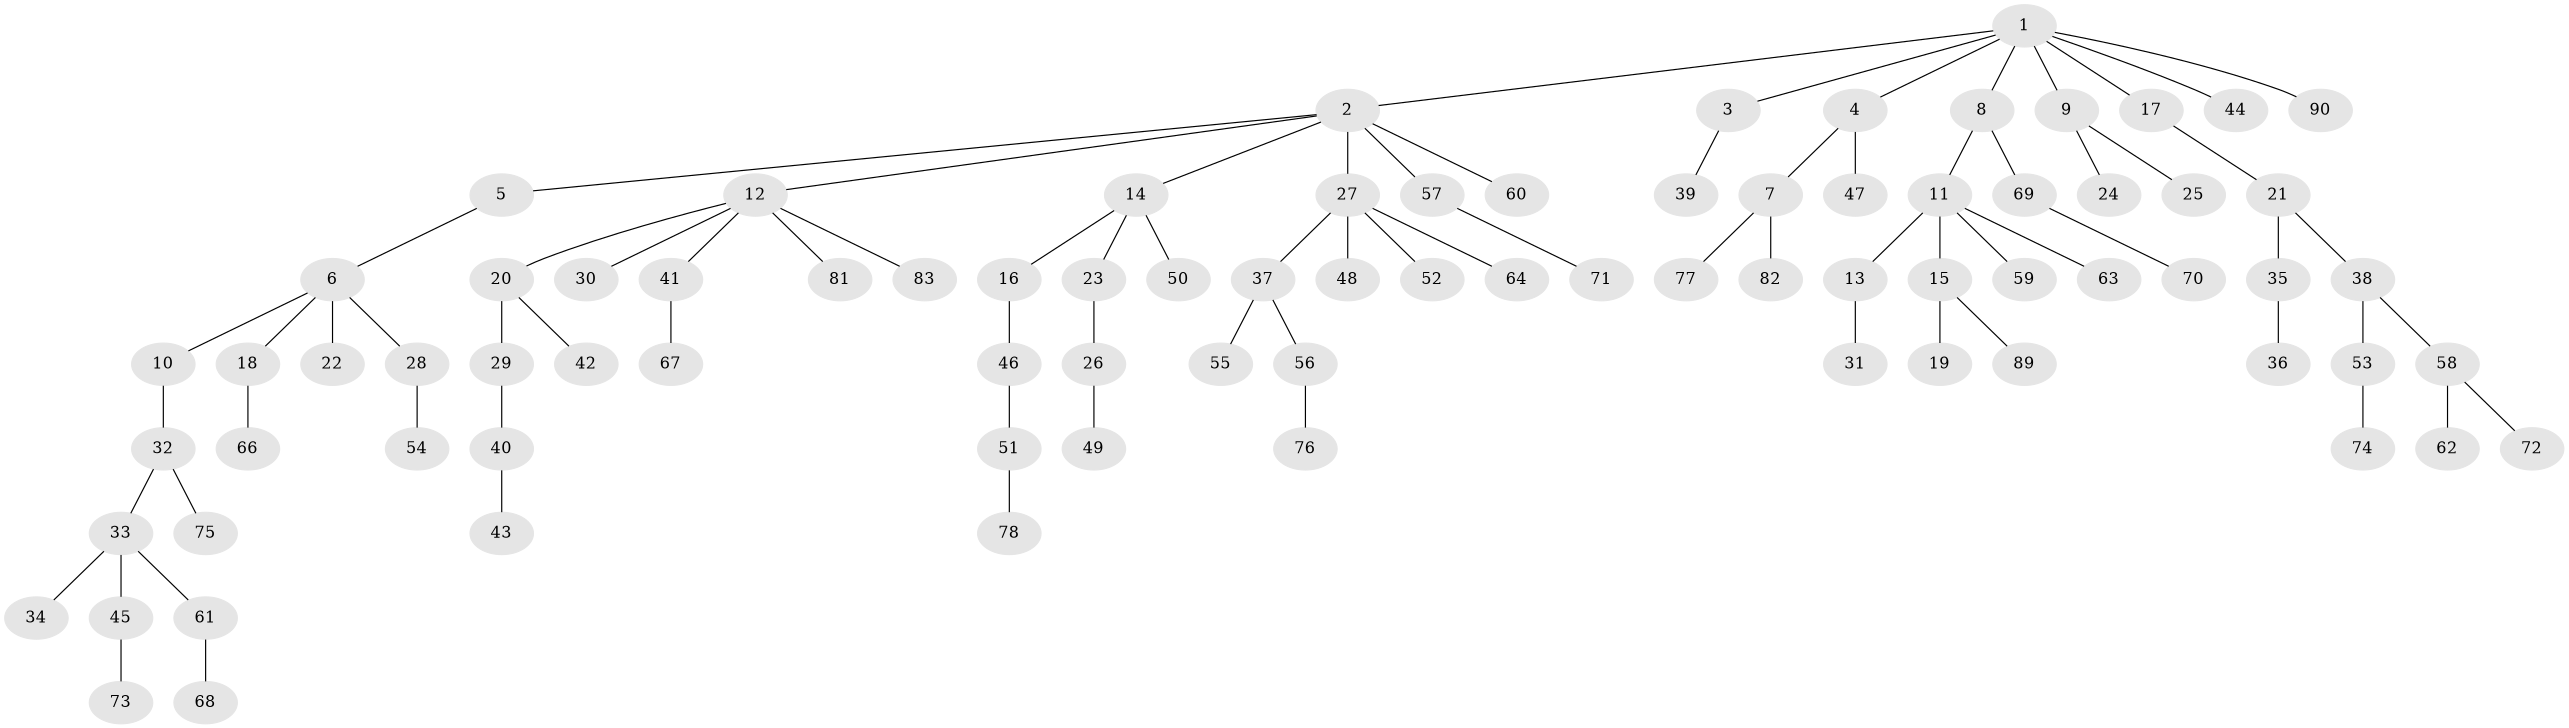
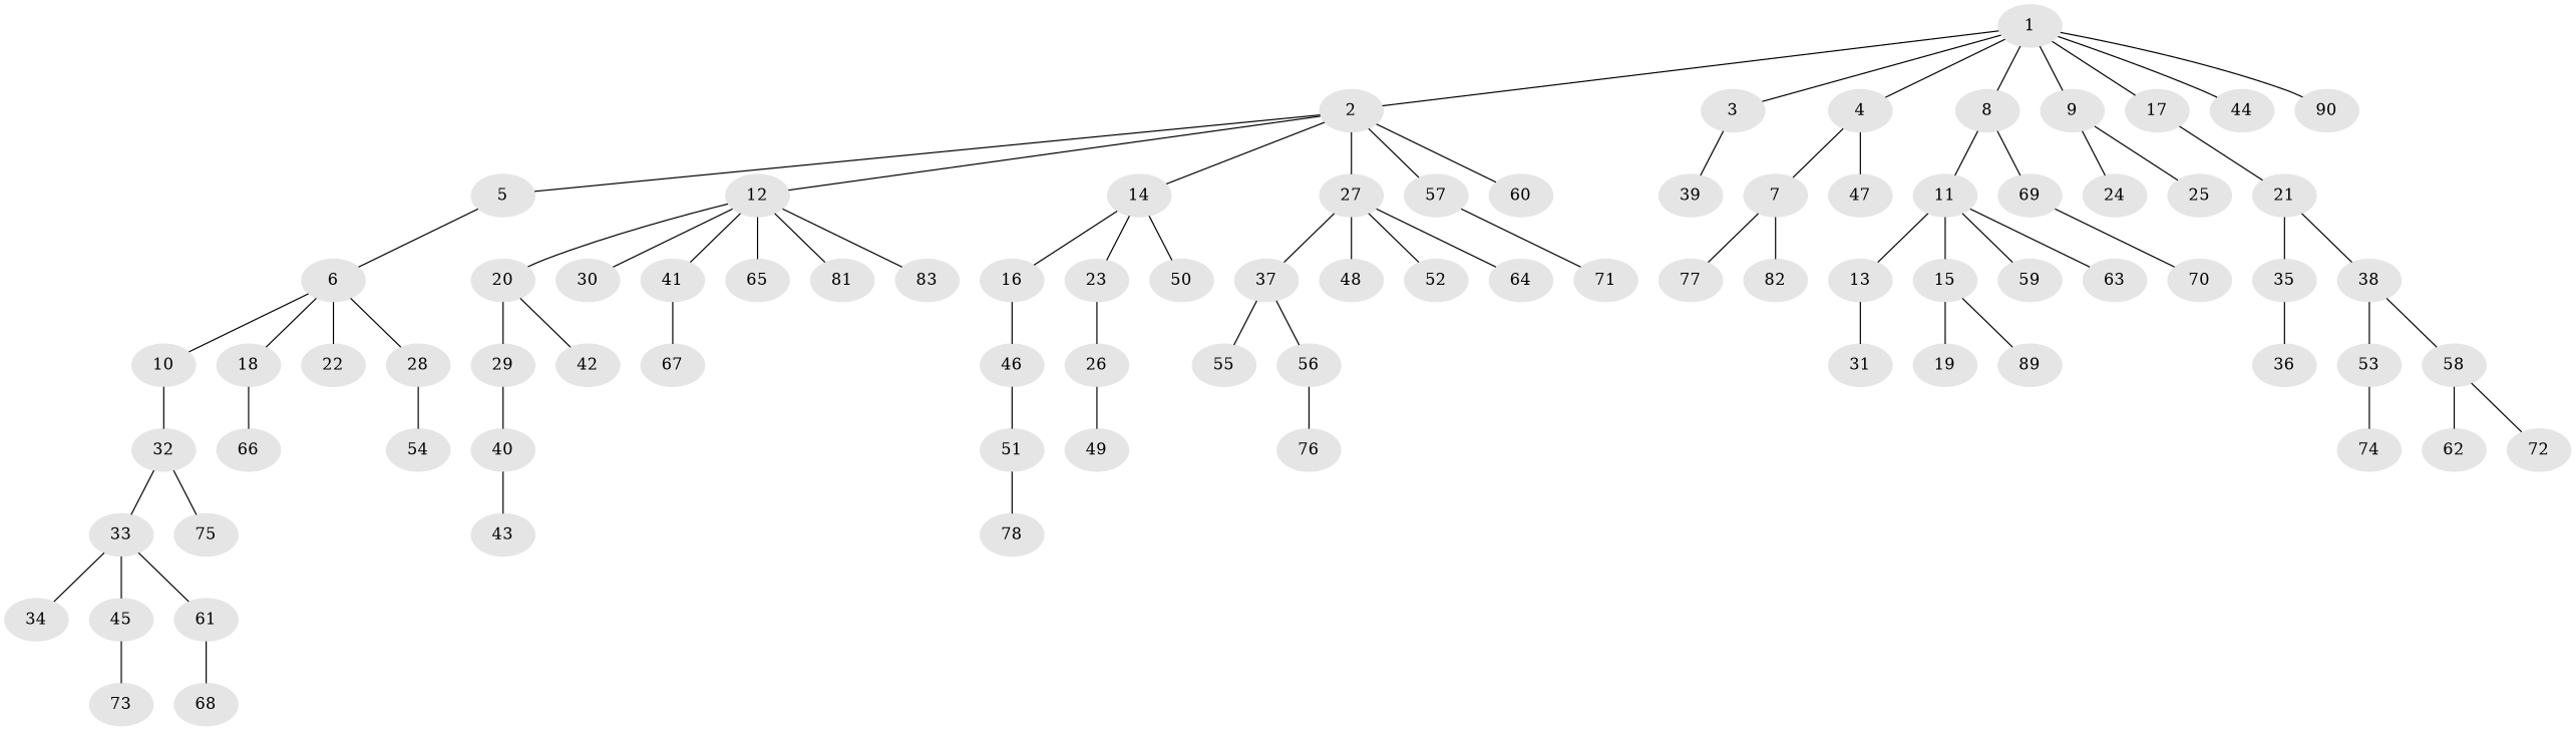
  graph {
    node [color=gray90 style=filled]
    1
    2
    3
    4
    8
    9
    17
    44
    n9 [label=90]
    5
    12
    14
    27
    57
    60
    39
    7
    47
    11
    69
    24
    25
    21
    6
    20
    30
    41
+   65
    81
    83
    16
    23
    50
    37
    48
    52
    64
    71
    77
    82
    10
    18
    22
    28
    32
    66
    54
    13
    15
    59
    63
    70
    33
    75
    31
    19
    n57 [label=89]
    29
    42
    67
    46
    26
    51
    35
    38
    40
    36
    53
    58
    49
    55
    56
    43
    34
    45
    61
    73
    68
    76
    74
    62
    72
    78
    1 -- 2
    1 -- 3
    1 -- 4
    1 -- 8
    1 -- 9
    1 -- 17
    1 -- 44
    1 -- n9
    2 -- 5
    2 -- 12
    2 -- 14
    2 -- 27
    2 -- 57
    2 -- 60
    3 -- 39
    4 -- 7
    4 -- 47
    8 -- 11
    8 -- 69
    9 -- 24
    9 -- 25
    17 -- 21
    5 -- 6
    12 -- 20
    12 -- 30
    12 -- 41
+   12 -- 65
    12 -- 81
    12 -- 83
    14 -- 16
    14 -- 23
    14 -- 50
    27 -- 37
    27 -- 48
    27 -- 52
    27 -- 64
    57 -- 71
    7 -- 77
    7 -- 82
    11 -- 13
    11 -- 15
    11 -- 59
    11 -- 63
    69 -- 70
    21 -- 35
    21 -- 38
    6 -- 10
    6 -- 18
    6 -- 22
    6 -- 28
    20 -- 29
    20 -- 42
    41 -- 67
    16 -- 46
    23 -- 26
    37 -- 55
    37 -- 56
    10 -- 32
    18 -- 66
    28 -- 54
    32 -- 33
    32 -- 75
    13 -- 31
    15 -- 19
    15 -- n57
    33 -- 34
    33 -- 45
    33 -- 61
    29 -- 40
    46 -- 51
    26 -- 49
    51 -- 78
    35 -- 36
    38 -- 53
    38 -- 58
    40 -- 43
    53 -- 74
    58 -- 62
    58 -- 72
    56 -- 76
    45 -- 73
    61 -- 68
  }
